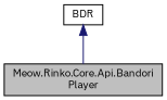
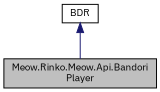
  digraph {
    fontname="IBM Plex Sans"
    node [color=black fontname="IBM Plex Sans" fontsize=10 shape=record style=filled]
-   n1 [fillcolor=grey75 fontcolor=black height=0.2 label="Meow.Rinko.Core.Api.Bandori\lPlayer" width=0.4]
+   n1 [fillcolor=grey75 fontcolor=black height=0.2 label="Meow.Rinko.Meow.Api.Bandori\lPlayer" width=0.4]
    n2 [fillcolor=white height=0.2 label=BDR width=0.4]
    n2 -> n1 [color=midnightblue dir=back fontname="IBM Plex Sans" fontsize=10 labelfontname=Helvetica labelfontsize=10 style=solid]
  }
